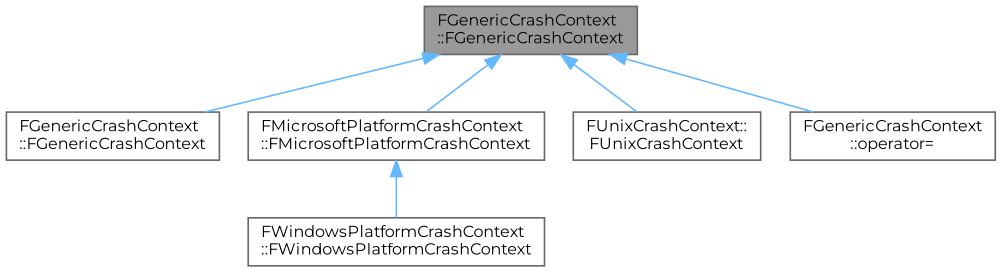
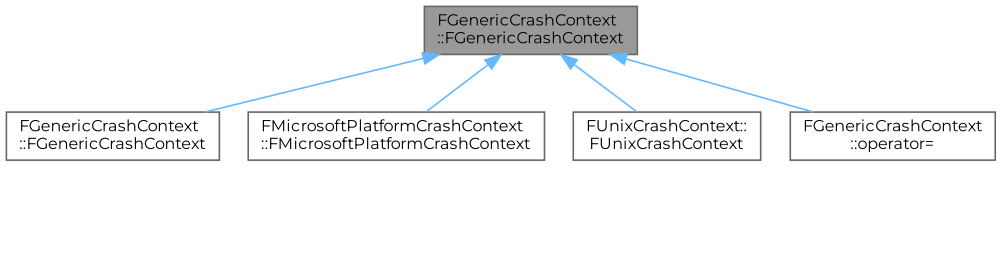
  digraph {
    rankdir=TB
    fontname=Montserrat
    node [color=grey40 fillcolor=white fontname=Montserrat fontsize=10 shape=box style=filled]
    edge [color=steelblue1 dir=back fontname=Montserrat fontsize=10 labelfontname=Helvetica labelfontsize=10 style=solid]
    n1 [color=gray40 fillcolor=grey60 fontcolor=black height=0.2 label="FGenericCrashContext\l::FGenericCrashContext" width=0.4]
    n2 [height=0.2 label="FGenericCrashContext\l::FGenericCrashContext" width=0.4]
    n3 [height=0.2 label="FMicrosoftPlatformCrashContext\l::FMicrosoftPlatformCrashContext" width=0.4]
    n4 [height=0.2 label="FUnixCrashContext::\lFUnixCrashContext" width=0.4]
    n5 [height=0.2 label="FGenericCrashContext\l::operator=" width=0.4]
-   n6 [height=0.2 label="FWindowsPlatformCrashContext\l::FWindowsPlatformCrashContext" width=0.4]
    n1 -> n2
    n1 -> n3
    n1 -> n4
    n1 -> n5
-   n3 -> n6
  }
